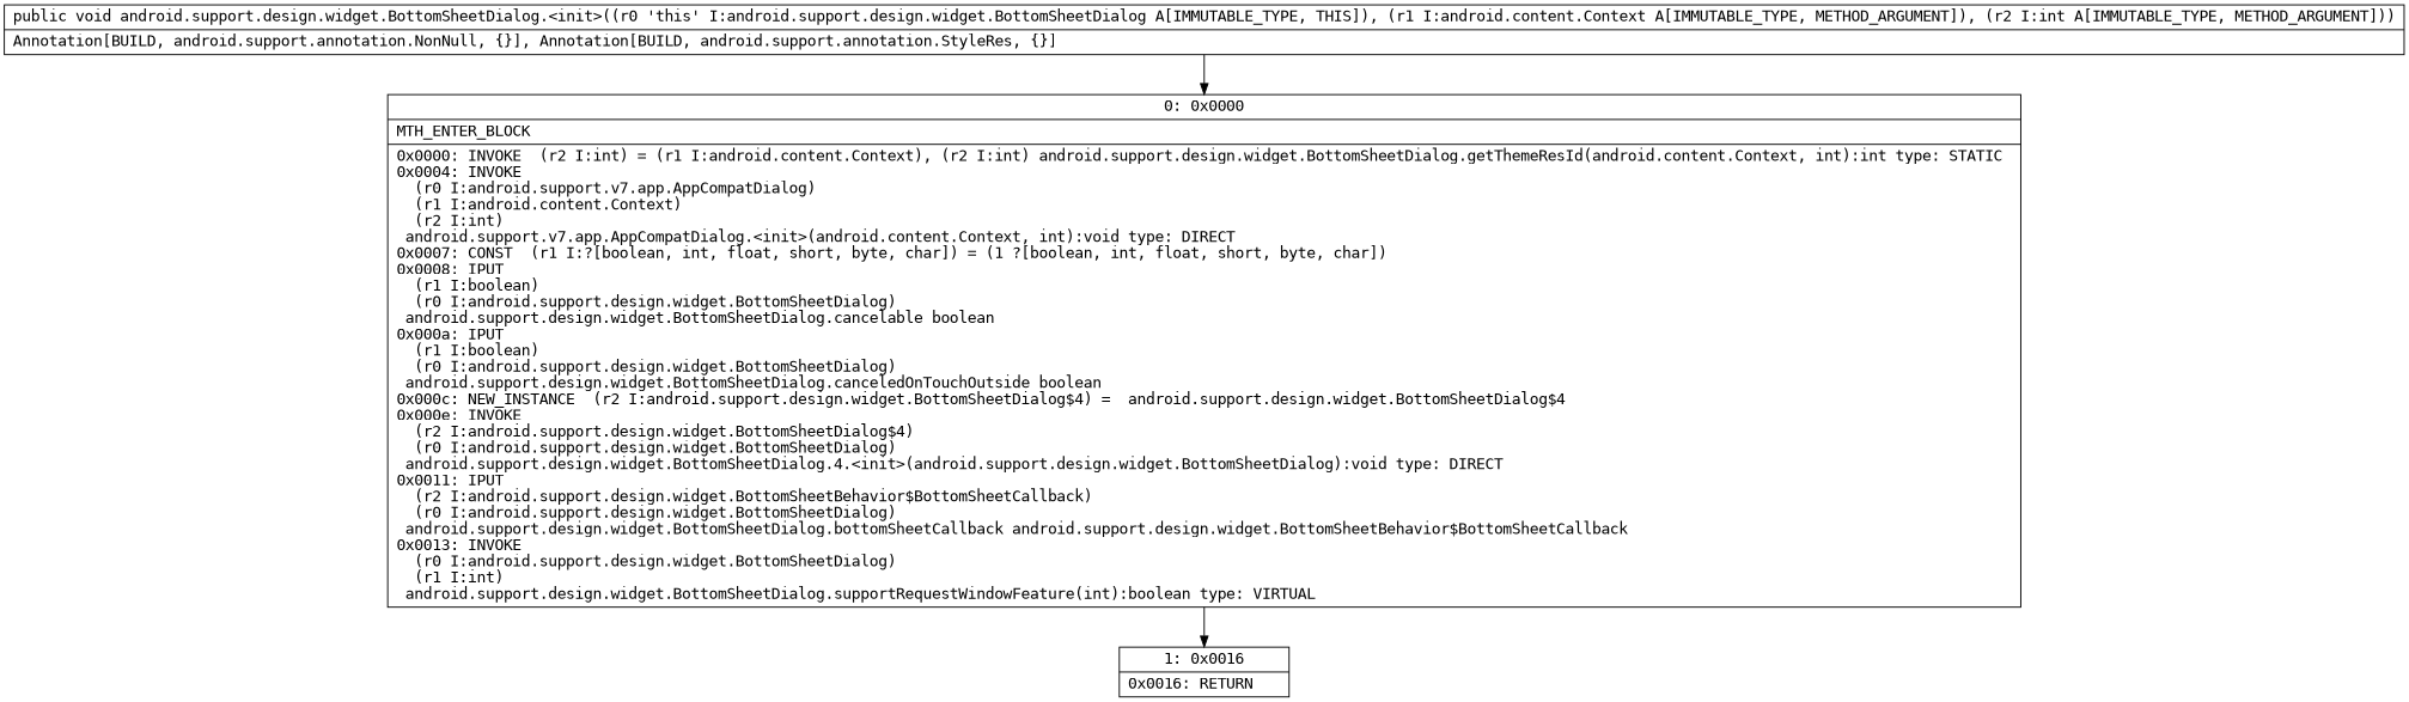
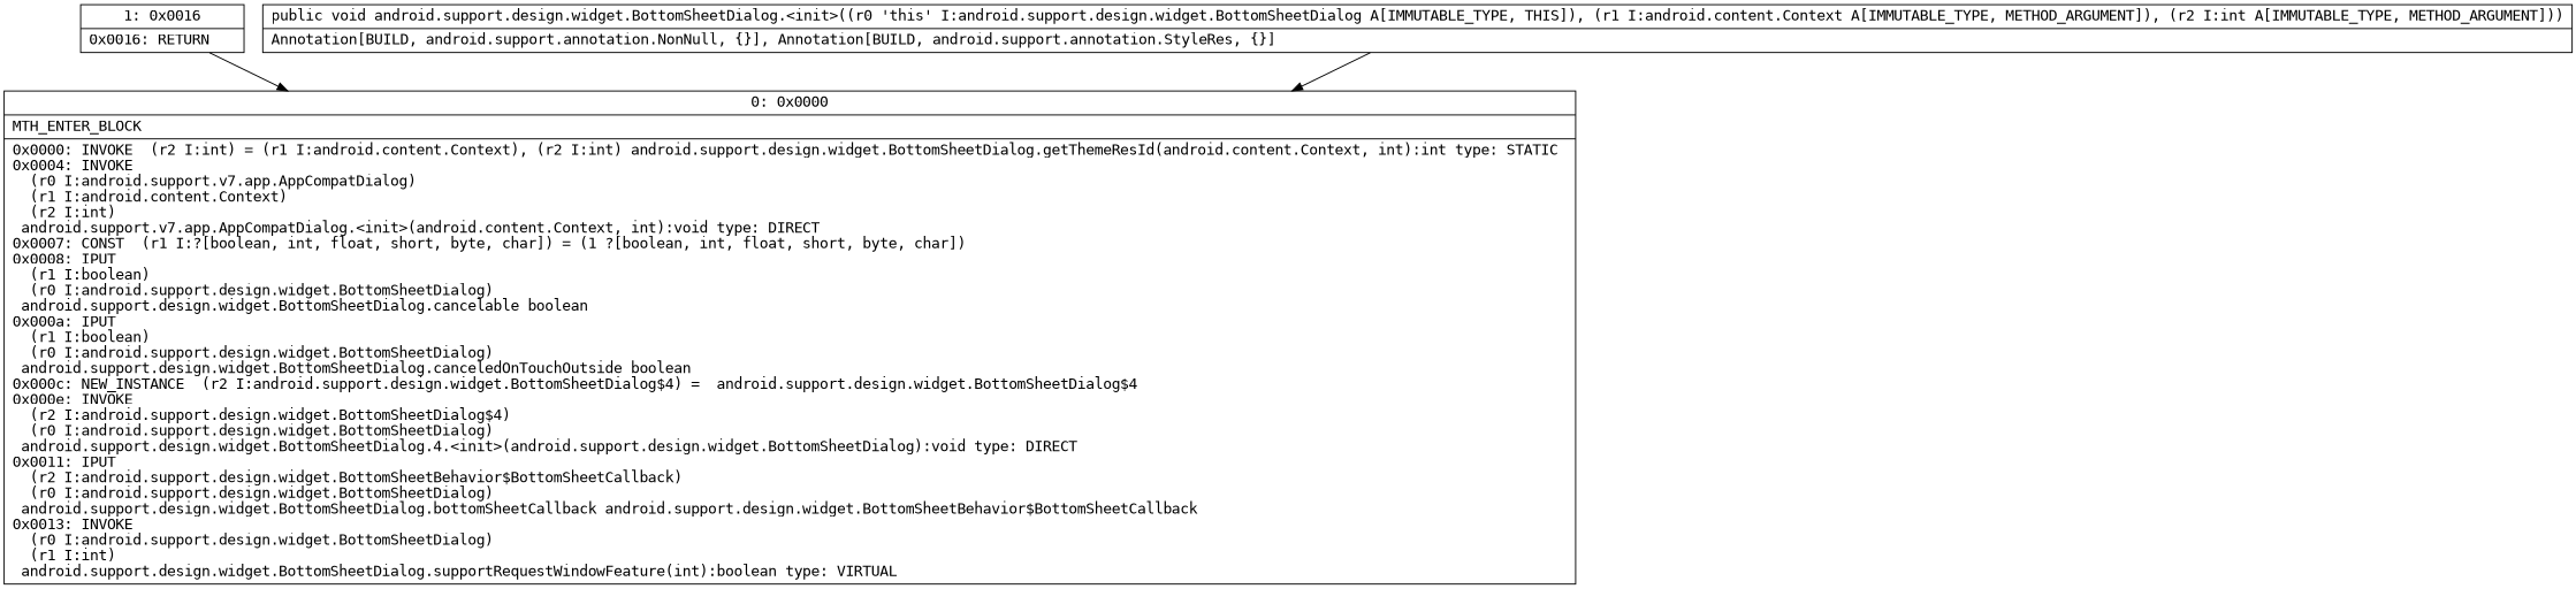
  digraph {
    fontname="DejaVu Sans Mono"
    node [shape=record fontname="DejaVu Sans Mono"]
    edge [fontname="DejaVu Sans Mono"]
    n1 [label="{0\:\ 0x0000|MTH_ENTER_BLOCK\l|0x0000: INVOKE  (r2 I:int) = (r1 I:android.content.Context), (r2 I:int) android.support.design.widget.BottomSheetDialog.getThemeResId(android.content.Context, int):int type: STATIC \l0x0004: INVOKE  \l  (r0 I:android.support.v7.app.AppCompatDialog)\l  (r1 I:android.content.Context)\l  (r2 I:int)\l android.support.v7.app.AppCompatDialog.\<init\>(android.content.Context, int):void type: DIRECT \l0x0007: CONST  (r1 I:?[boolean, int, float, short, byte, char]) = (1 ?[boolean, int, float, short, byte, char]) \l0x0008: IPUT  \l  (r1 I:boolean)\l  (r0 I:android.support.design.widget.BottomSheetDialog)\l android.support.design.widget.BottomSheetDialog.cancelable boolean \l0x000a: IPUT  \l  (r1 I:boolean)\l  (r0 I:android.support.design.widget.BottomSheetDialog)\l android.support.design.widget.BottomSheetDialog.canceledOnTouchOutside boolean \l0x000c: NEW_INSTANCE  (r2 I:android.support.design.widget.BottomSheetDialog$4) =  android.support.design.widget.BottomSheetDialog$4 \l0x000e: INVOKE  \l  (r2 I:android.support.design.widget.BottomSheetDialog$4)\l  (r0 I:android.support.design.widget.BottomSheetDialog)\l android.support.design.widget.BottomSheetDialog.4.\<init\>(android.support.design.widget.BottomSheetDialog):void type: DIRECT \l0x0011: IPUT  \l  (r2 I:android.support.design.widget.BottomSheetBehavior$BottomSheetCallback)\l  (r0 I:android.support.design.widget.BottomSheetDialog)\l android.support.design.widget.BottomSheetDialog.bottomSheetCallback android.support.design.widget.BottomSheetBehavior$BottomSheetCallback \l0x0013: INVOKE  \l  (r0 I:android.support.design.widget.BottomSheetDialog)\l  (r1 I:int)\l android.support.design.widget.BottomSheetDialog.supportRequestWindowFeature(int):boolean type: VIRTUAL \l}"]
    n2 [label="{1\:\ 0x0016|0x0016: RETURN   \l}"]
    n3 [label="{public void android.support.design.widget.BottomSheetDialog.\<init\>((r0 'this' I:android.support.design.widget.BottomSheetDialog A[IMMUTABLE_TYPE, THIS]), (r1 I:android.content.Context A[IMMUTABLE_TYPE, METHOD_ARGUMENT]), (r2 I:int A[IMMUTABLE_TYPE, METHOD_ARGUMENT]))  | Annotation[BUILD, android.support.annotation.NonNull, \{\}], Annotation[BUILD, android.support.annotation.StyleRes, \{\}]\l}"]
-   n1 -> n2
+   n2 -> n1
    n3 -> n1
  }
